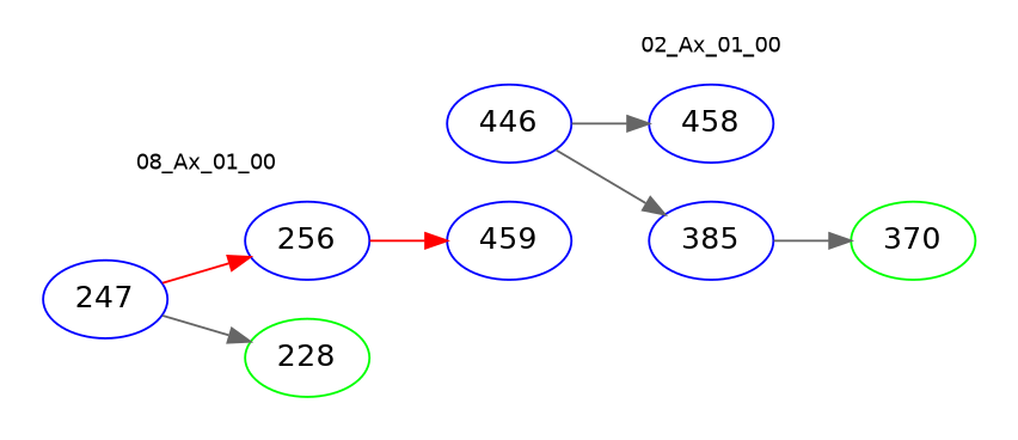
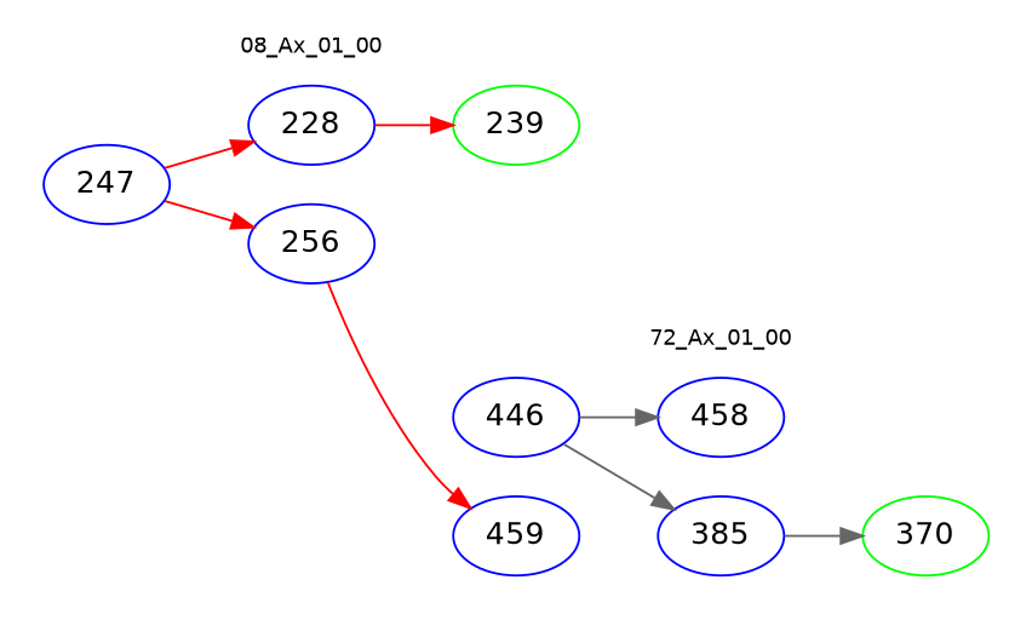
  digraph {
    fontname="DejaVu Sans"
    rankdir=LR
    node [color=blue fontname="DejaVu Sans"]
    edge [color=gray40 fontname="DejaVu Sans"]
    n1 [label=247]
-   n2 [color=green label=228]
+   n2 [label=228]
    n3 [label=256]
+   n4 [color=green label=239]
    n5 [label=446]
    n6 [label=385]
    n7 [label=458]
    n8 [label=459]
    n9 [color=green label=370]
    subgraph cluster_1 {
      color=white
      fontsize=10
      label="08_Ax_01_00"
      n1
      n2
      n3
+     n4
    }
    subgraph cluster_2 {
      color=white
      fontsize=10
-     label="02_Ax_01_00"
+     label="72_Ax_01_00"
      n5
      n6
      n7
      n8
      n9
    }
-   n1 -> n2
+   n1 -> n2 [color=red]
    n1 -> n3 [color=red]
+   n2 -> n4 [color=red]
    n3 -> n8 [color=red]
    n5 -> n6
    n5 -> n7
    n6 -> n9
  }
